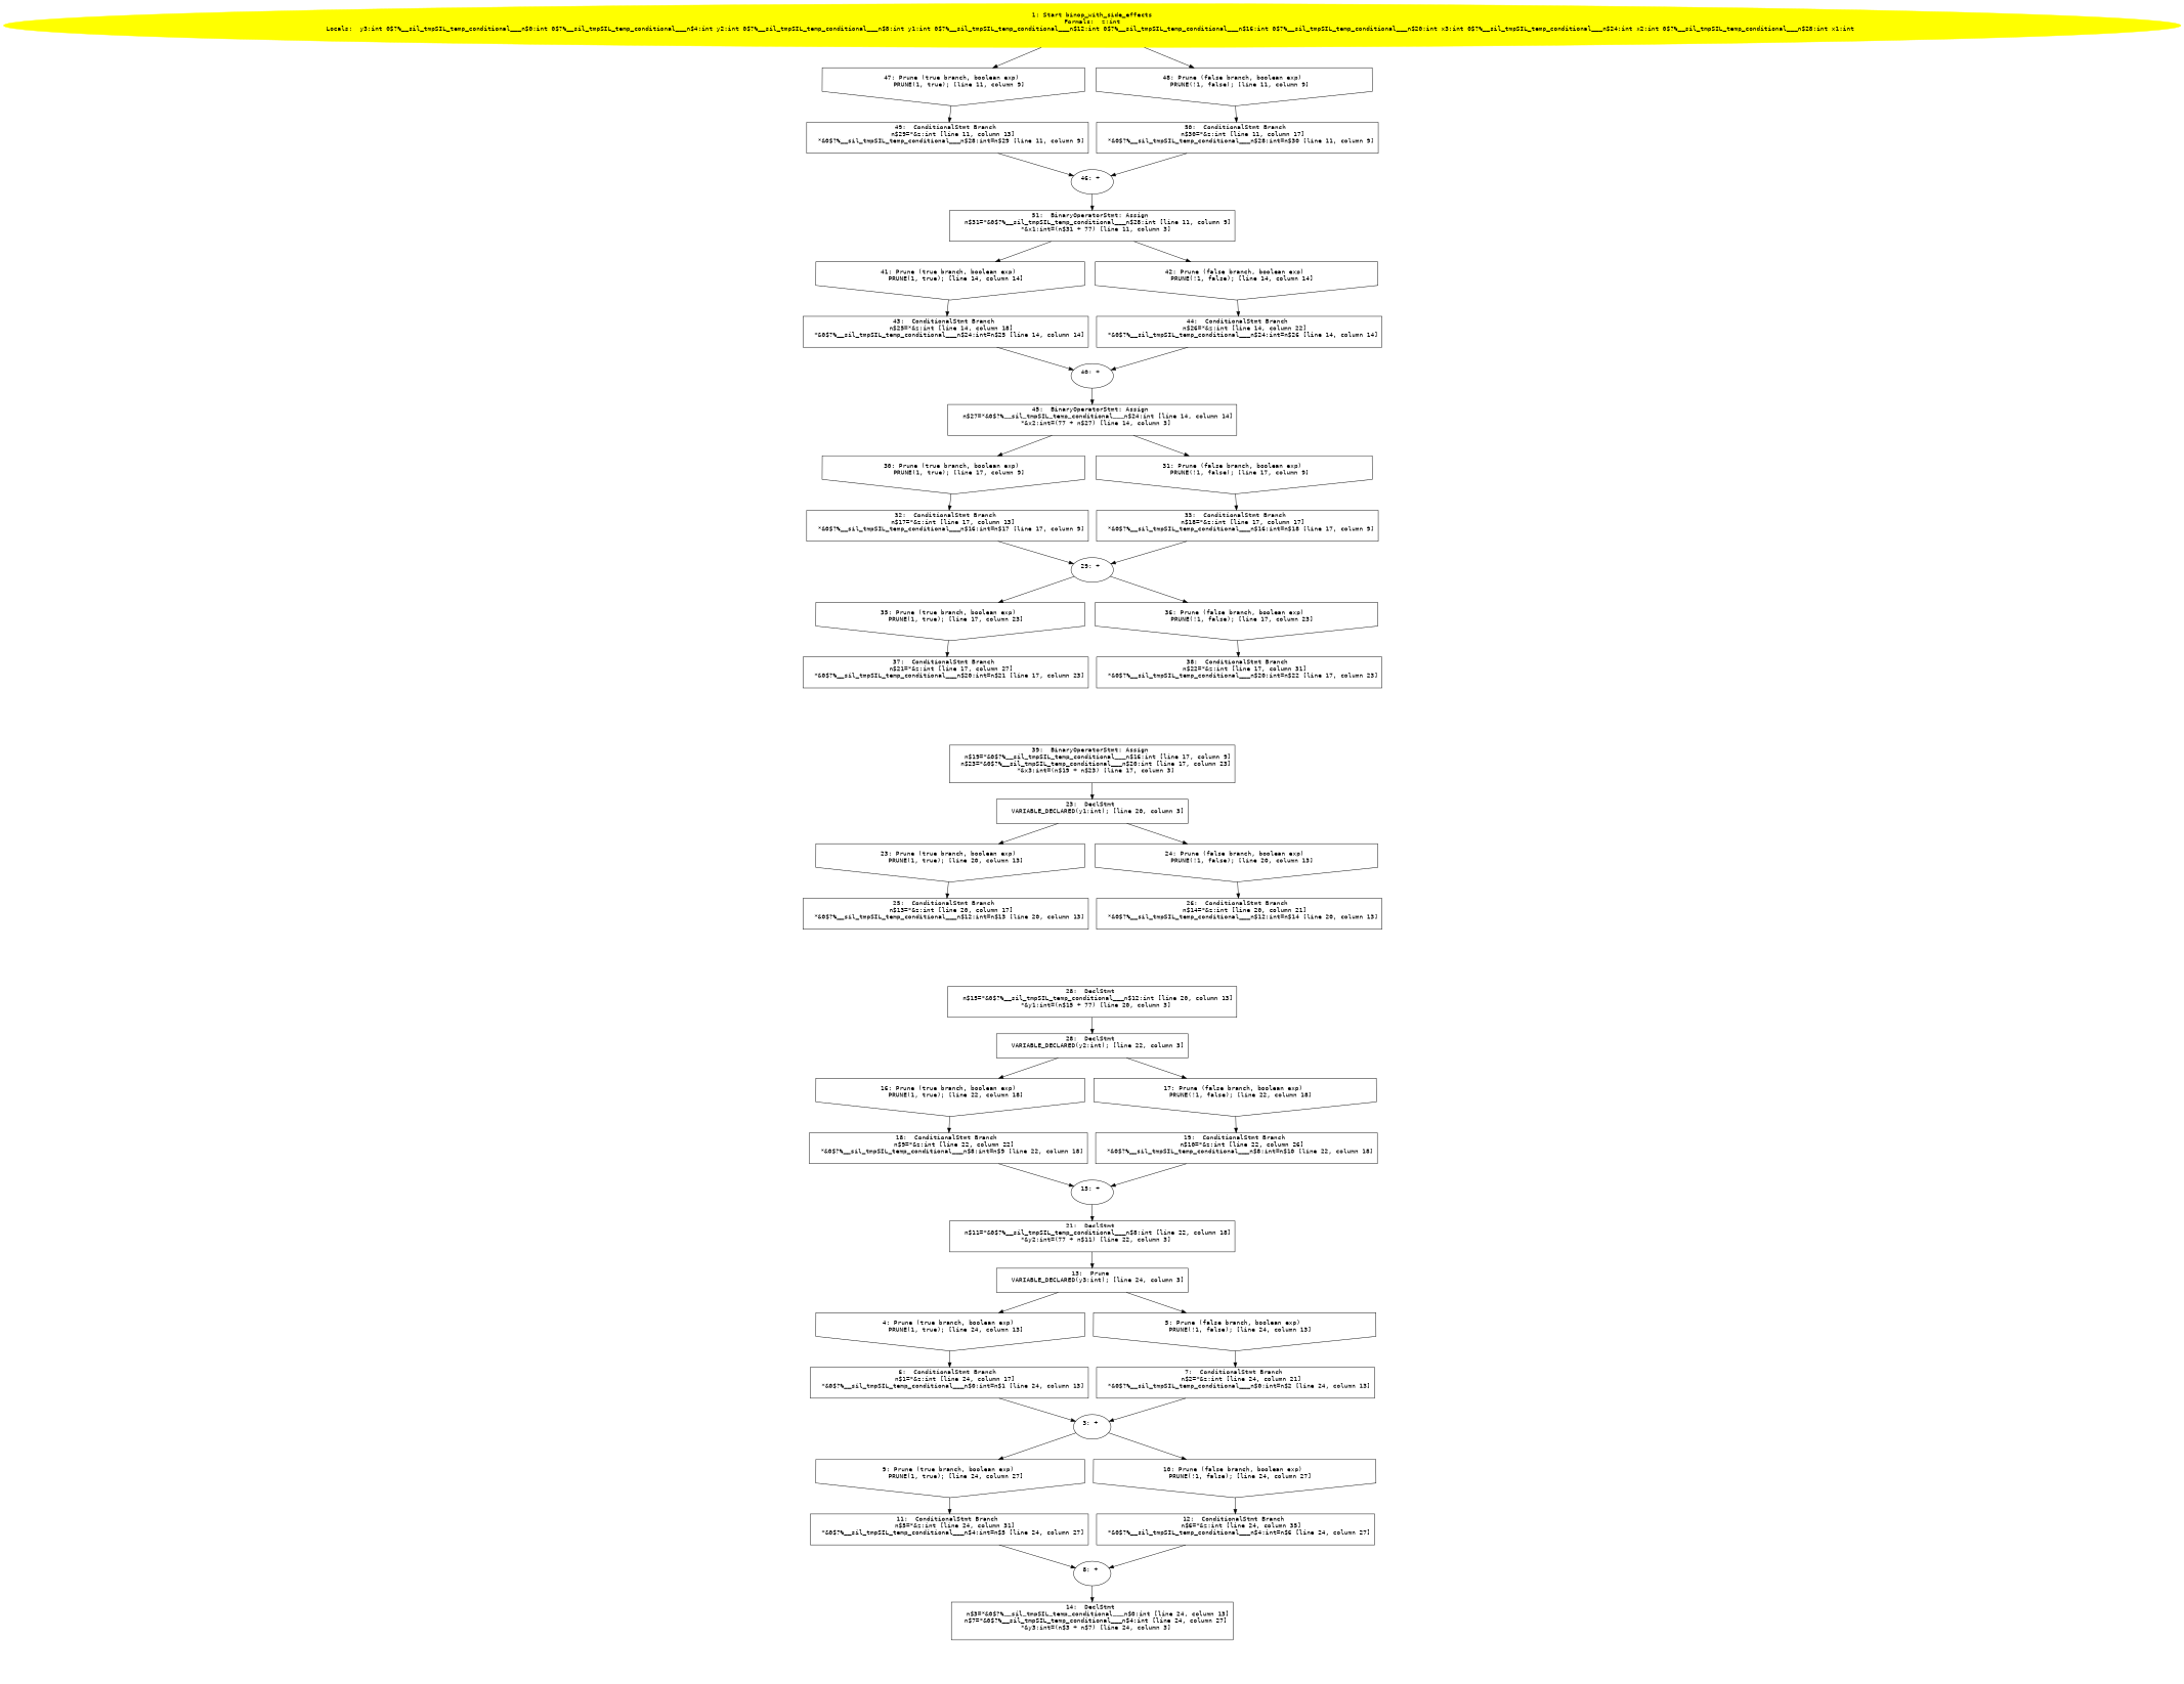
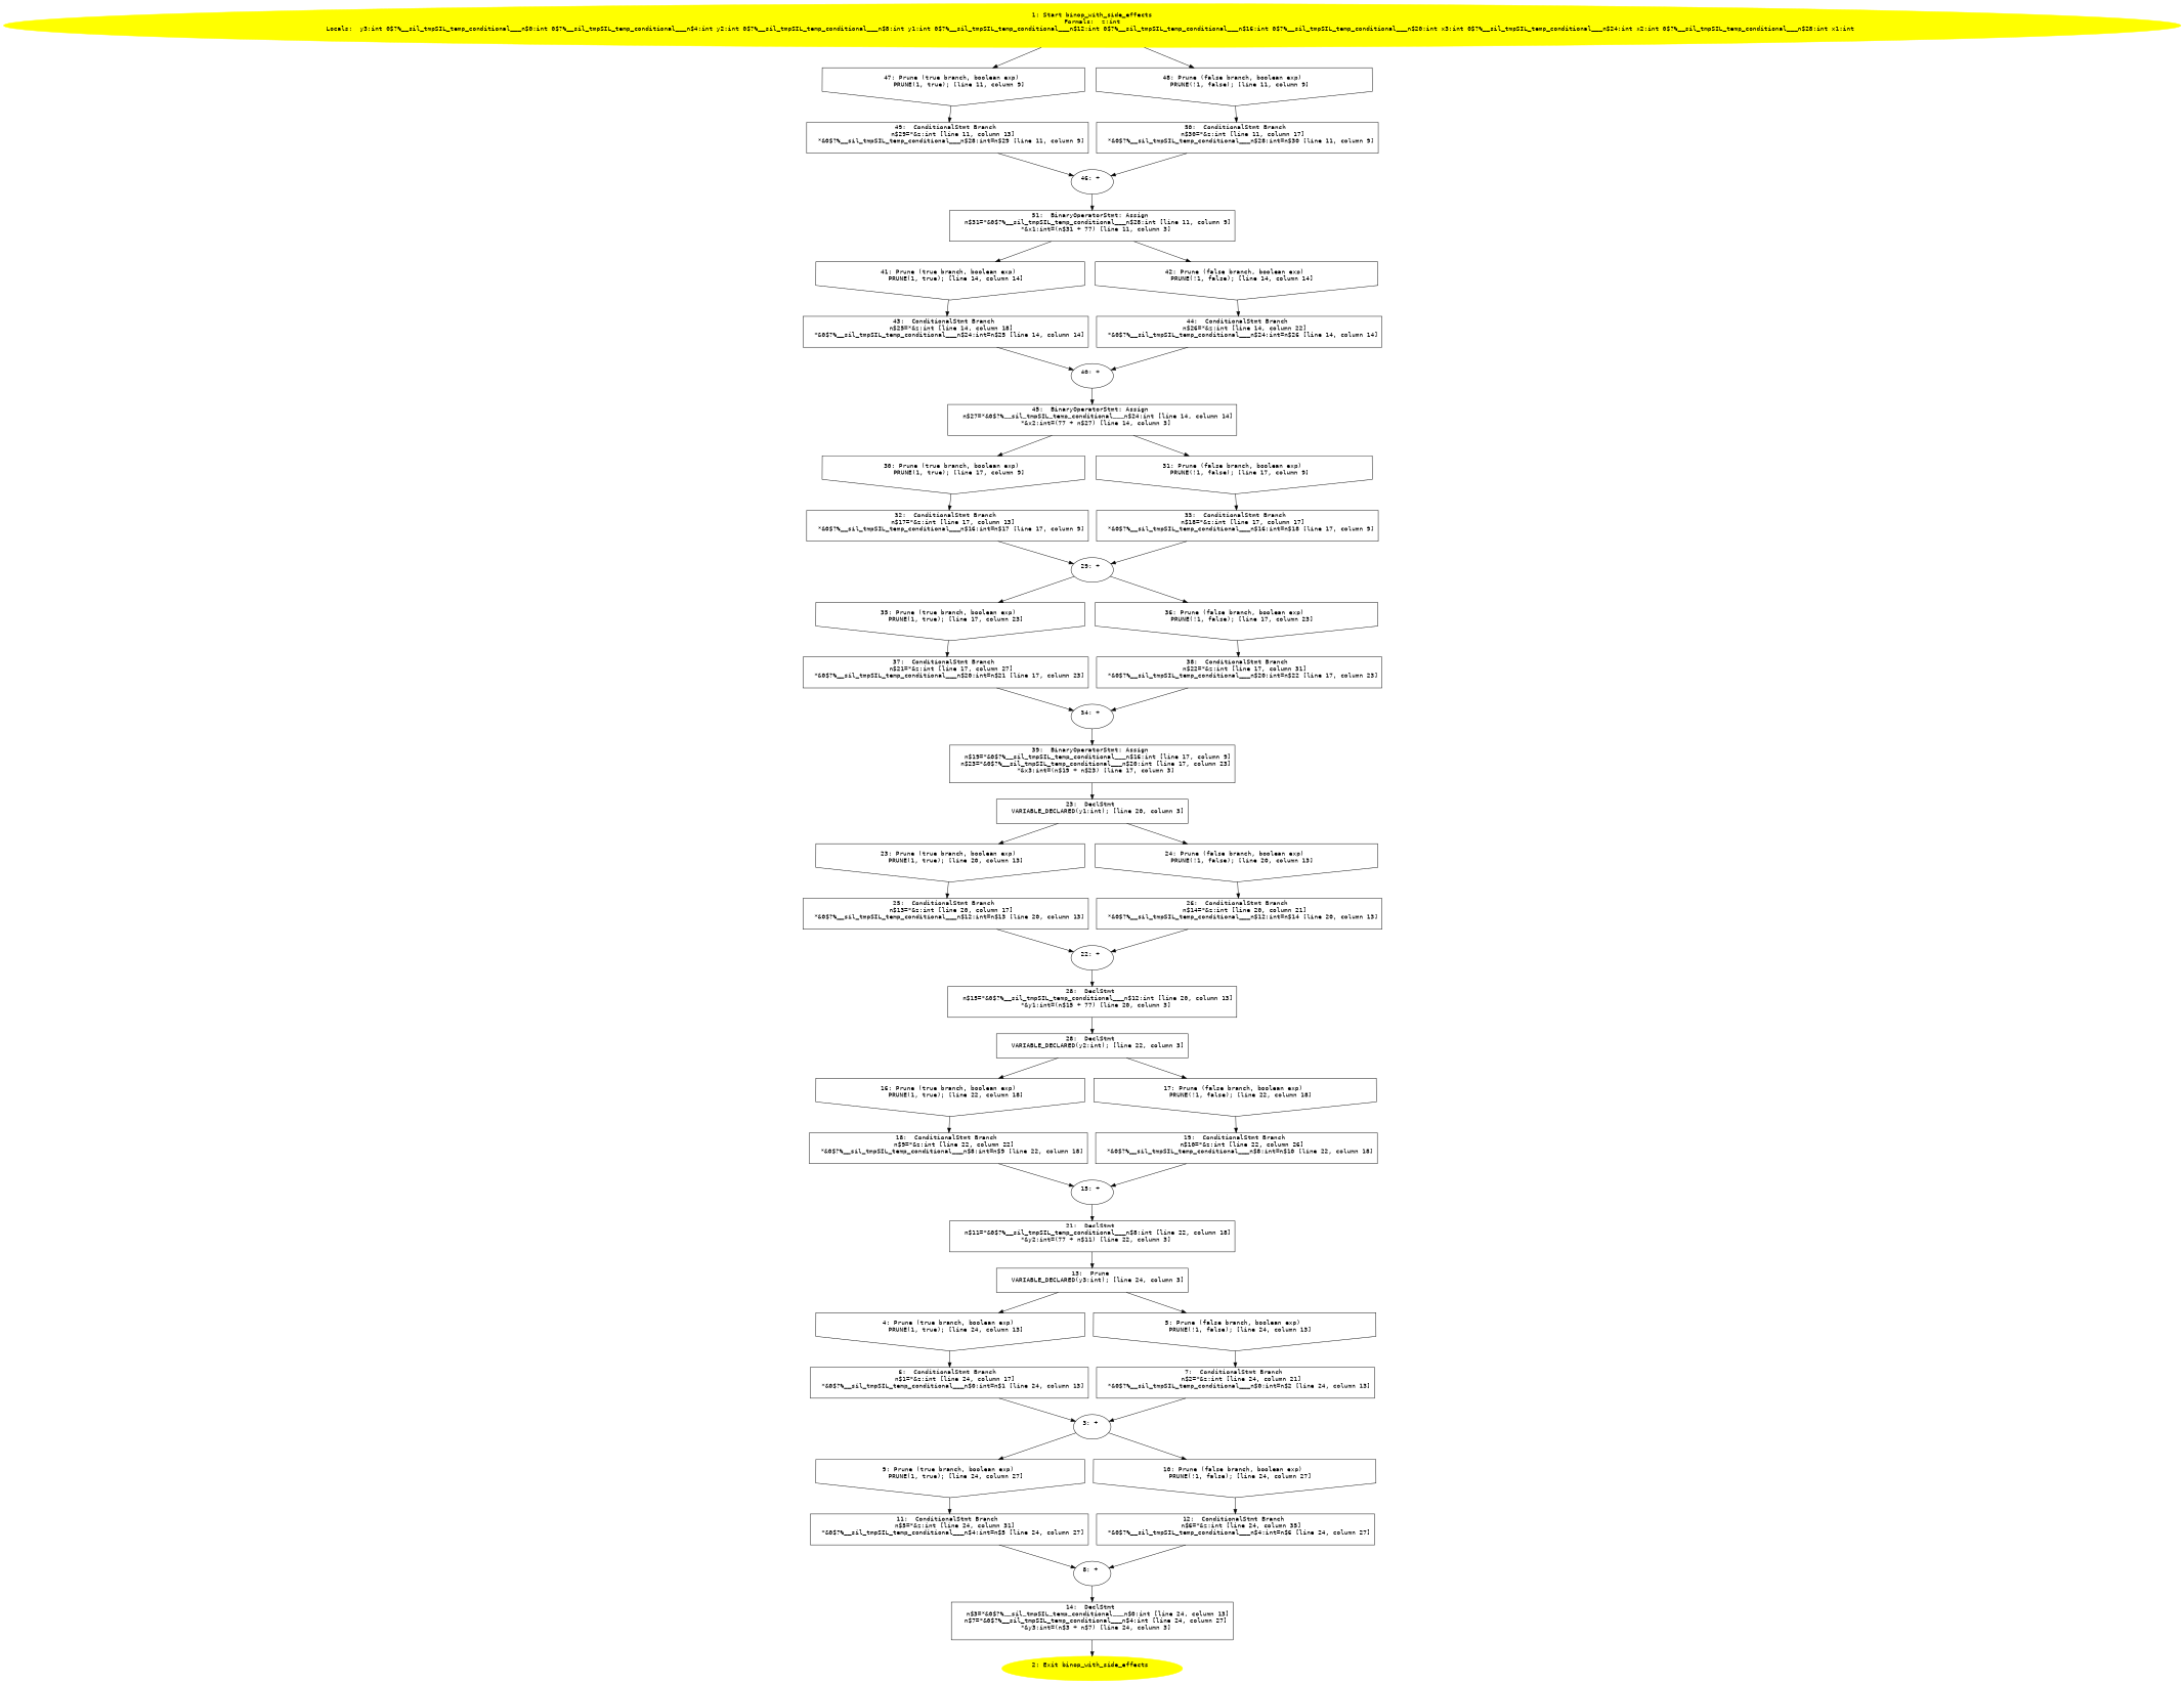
  digraph {
    fontname="DejaVu Sans Mono"
    node [fontname="DejaVu Sans Mono" shape=box]
    edge [fontname="DejaVu Sans Mono"]
    n1 [color=yellow label="1: Start binop_with_side_effects\nFormals:  z:int\nLocals:  y3:int 0$?%__sil_tmpSIL_temp_conditional___n$0:int 0$?%__sil_tmpSIL_temp_conditional___n$4:int y2:int 0$?%__sil_tmpSIL_temp_conditional___n$8:int y1:int 0$?%__sil_tmpSIL_temp_conditional___n$12:int 0$?%__sil_tmpSIL_temp_conditional___n$16:int 0$?%__sil_tmpSIL_temp_conditional___n$20:int x3:int 0$?%__sil_tmpSIL_temp_conditional___n$24:int x2:int 0$?%__sil_tmpSIL_temp_conditional___n$28:int x1:int \n  " style=filled shape=""]
    n2 [label="47: Prune (true branch, boolean exp) \n   PRUNE(1, true); [line 11, column 9]\n " shape=invhouse]
    n3 [label="48: Prune (false branch, boolean exp) \n   PRUNE(!1, false); [line 11, column 9]\n " shape=invhouse]
    n4 [label="49:  ConditionalStmt Branch \n   n$29=*&z:int [line 11, column 13]\n  *&0$?%__sil_tmpSIL_temp_conditional___n$28:int=n$29 [line 11, column 9]\n "]
    n5 [label="50:  ConditionalStmt Branch \n   n$30=*&z:int [line 11, column 17]\n  *&0$?%__sil_tmpSIL_temp_conditional___n$28:int=n$30 [line 11, column 9]\n "]
    n6 [label="46: + \n  " shape=""]
+   n7 [color=yellow label="2: Exit binop_with_side_effects \n  " style=filled shape=""]
    n8 [label="3: + \n  " shape=""]
    n9 [label="9: Prune (true branch, boolean exp) \n   PRUNE(1, true); [line 24, column 27]\n " shape=invhouse]
    n10 [label="10: Prune (false branch, boolean exp) \n   PRUNE(!1, false); [line 24, column 27]\n " shape=invhouse]
    n11 [label="11:  ConditionalStmt Branch \n   n$5=*&z:int [line 24, column 31]\n  *&0$?%__sil_tmpSIL_temp_conditional___n$4:int=n$5 [line 24, column 27]\n "]
    n12 [label="12:  ConditionalStmt Branch \n   n$6=*&z:int [line 24, column 35]\n  *&0$?%__sil_tmpSIL_temp_conditional___n$4:int=n$6 [line 24, column 27]\n "]
    n13 [label="8: + \n  " shape=""]
    n14 [label="4: Prune (true branch, boolean exp) \n   PRUNE(1, true); [line 24, column 13]\n " shape=invhouse]
    n15 [label="6:  ConditionalStmt Branch \n   n$1=*&z:int [line 24, column 17]\n  *&0$?%__sil_tmpSIL_temp_conditional___n$0:int=n$1 [line 24, column 13]\n "]
    n16 [label="5: Prune (false branch, boolean exp) \n   PRUNE(!1, false); [line 24, column 13]\n " shape=invhouse]
    n17 [label="7:  ConditionalStmt Branch \n   n$2=*&z:int [line 24, column 21]\n  *&0$?%__sil_tmpSIL_temp_conditional___n$0:int=n$2 [line 24, column 13]\n "]
    n18 [label="14:  DeclStmt \n   n$3=*&0$?%__sil_tmpSIL_temp_conditional___n$0:int [line 24, column 13]\n  n$7=*&0$?%__sil_tmpSIL_temp_conditional___n$4:int [line 24, column 27]\n  *&y3:int=(n$3 + n$7) [line 24, column 3]\n "]
    n19 [label="13:  Prune \n   VARIABLE_DECLARED(y3:int); [line 24, column 3]\n "]
    n20 [label="15: + \n  " shape=""]
    n21 [label="21:  DeclStmt \n   n$11=*&0$?%__sil_tmpSIL_temp_conditional___n$8:int [line 22, column 18]\n  *&y2:int=(77 + n$11) [line 22, column 3]\n "]
    n22 [label="16: Prune (true branch, boolean exp) \n   PRUNE(1, true); [line 22, column 18]\n " shape=invhouse]
    n23 [label="18:  ConditionalStmt Branch \n   n$9=*&z:int [line 22, column 22]\n  *&0$?%__sil_tmpSIL_temp_conditional___n$8:int=n$9 [line 22, column 18]\n "]
    n24 [label="17: Prune (false branch, boolean exp) \n   PRUNE(!1, false); [line 22, column 18]\n " shape=invhouse]
    n25 [label="19:  ConditionalStmt Branch \n   n$10=*&z:int [line 22, column 26]\n  *&0$?%__sil_tmpSIL_temp_conditional___n$8:int=n$10 [line 22, column 18]\n "]
    n26 [label="28:  DeclStmt \n   VARIABLE_DECLARED(y2:int); [line 22, column 3]\n "]
+   n27 [label="22: + \n  " shape=""]
    n28 [label="28:  DeclStmt \n   n$15=*&0$?%__sil_tmpSIL_temp_conditional___n$12:int [line 20, column 13]\n  *&y1:int=(n$15 + 77) [line 20, column 3]\n "]
    n29 [label="23: Prune (true branch, boolean exp) \n   PRUNE(1, true); [line 20, column 13]\n " shape=invhouse]
    n30 [label="25:  ConditionalStmt Branch \n   n$13=*&z:int [line 20, column 17]\n  *&0$?%__sil_tmpSIL_temp_conditional___n$12:int=n$13 [line 20, column 13]\n "]
    n31 [label="24: Prune (false branch, boolean exp) \n   PRUNE(!1, false); [line 20, column 13]\n " shape=invhouse]
    n32 [label="26:  ConditionalStmt Branch \n   n$14=*&z:int [line 20, column 21]\n  *&0$?%__sil_tmpSIL_temp_conditional___n$12:int=n$14 [line 20, column 13]\n "]
    n33 [label="23:  DeclStmt \n   VARIABLE_DECLARED(y1:int); [line 20, column 3]\n "]
    n34 [label="29: + \n  " shape=""]
    n35 [label="35: Prune (true branch, boolean exp) \n   PRUNE(1, true); [line 17, column 23]\n " shape=invhouse]
    n36 [label="36: Prune (false branch, boolean exp) \n   PRUNE(!1, false); [line 17, column 23]\n " shape=invhouse]
    n37 [label="37:  ConditionalStmt Branch \n   n$21=*&z:int [line 17, column 27]\n  *&0$?%__sil_tmpSIL_temp_conditional___n$20:int=n$21 [line 17, column 23]\n "]
    n38 [label="38:  ConditionalStmt Branch \n   n$22=*&z:int [line 17, column 31]\n  *&0$?%__sil_tmpSIL_temp_conditional___n$20:int=n$22 [line 17, column 23]\n "]
+   n39 [label="34: + \n  " shape=""]
    n40 [label="30: Prune (true branch, boolean exp) \n   PRUNE(1, true); [line 17, column 9]\n " shape=invhouse]
    n41 [label="32:  ConditionalStmt Branch \n   n$17=*&z:int [line 17, column 13]\n  *&0$?%__sil_tmpSIL_temp_conditional___n$16:int=n$17 [line 17, column 9]\n "]
    n42 [label="31: Prune (false branch, boolean exp) \n   PRUNE(!1, false); [line 17, column 9]\n " shape=invhouse]
    n43 [label="33:  ConditionalStmt Branch \n   n$18=*&z:int [line 17, column 17]\n  *&0$?%__sil_tmpSIL_temp_conditional___n$16:int=n$18 [line 17, column 9]\n "]
    n44 [label="39:  BinaryOperatorStmt: Assign \n   n$19=*&0$?%__sil_tmpSIL_temp_conditional___n$16:int [line 17, column 9]\n  n$23=*&0$?%__sil_tmpSIL_temp_conditional___n$20:int [line 17, column 23]\n  *&x3:int=(n$19 + n$23) [line 17, column 3]\n "]
    n45 [label="40: + \n  " shape=""]
    n46 [label="45:  BinaryOperatorStmt: Assign \n   n$27=*&0$?%__sil_tmpSIL_temp_conditional___n$24:int [line 14, column 14]\n  *&x2:int=(77 + n$27) [line 14, column 3]\n "]
    n47 [label="41: Prune (true branch, boolean exp) \n   PRUNE(1, true); [line 14, column 14]\n " shape=invhouse]
    n48 [label="43:  ConditionalStmt Branch \n   n$25=*&z:int [line 14, column 18]\n  *&0$?%__sil_tmpSIL_temp_conditional___n$24:int=n$25 [line 14, column 14]\n "]
    n49 [label="42: Prune (false branch, boolean exp) \n   PRUNE(!1, false); [line 14, column 14]\n " shape=invhouse]
    n50 [label="44:  ConditionalStmt Branch \n   n$26=*&z:int [line 14, column 22]\n  *&0$?%__sil_tmpSIL_temp_conditional___n$24:int=n$26 [line 14, column 14]\n "]
    n51 [label="51:  BinaryOperatorStmt: Assign \n   n$31=*&0$?%__sil_tmpSIL_temp_conditional___n$28:int [line 11, column 9]\n  *&x1:int=(n$31 + 77) [line 11, column 3]\n "]
    n1 -> n2
    n1 -> n3
    n2 -> n4
    n3 -> n5
    n4 -> n6
    n5 -> n6
    n6 -> n51
    n8 -> n9
    n8 -> n10
    n9 -> n11
    n10 -> n12
    n11 -> n13
    n12 -> n13
    n13 -> n18
    n14 -> n15
    n15 -> n8
    n16 -> n17
    n17 -> n8
+   n18 -> n7
    n19 -> n14
    n19 -> n16
    n20 -> n21
    n21 -> n19
    n22 -> n23
    n23 -> n20
    n24 -> n25
    n25 -> n20
    n26 -> n22
    n26 -> n24
+   n27 -> n28
    n28 -> n26
    n29 -> n30
+   n30 -> n27
    n31 -> n32
+   n32 -> n27
    n33 -> n29
    n33 -> n31
    n34 -> n35
    n34 -> n36
    n35 -> n37
    n36 -> n38
+   n37 -> n39
+   n38 -> n39
+   n39 -> n44
    n40 -> n41
    n41 -> n34
    n42 -> n43
    n43 -> n34
    n44 -> n33
    n45 -> n46
    n46 -> n40
    n46 -> n42
    n47 -> n48
    n48 -> n45
    n49 -> n50
    n50 -> n45
    n51 -> n47
    n51 -> n49
  }
